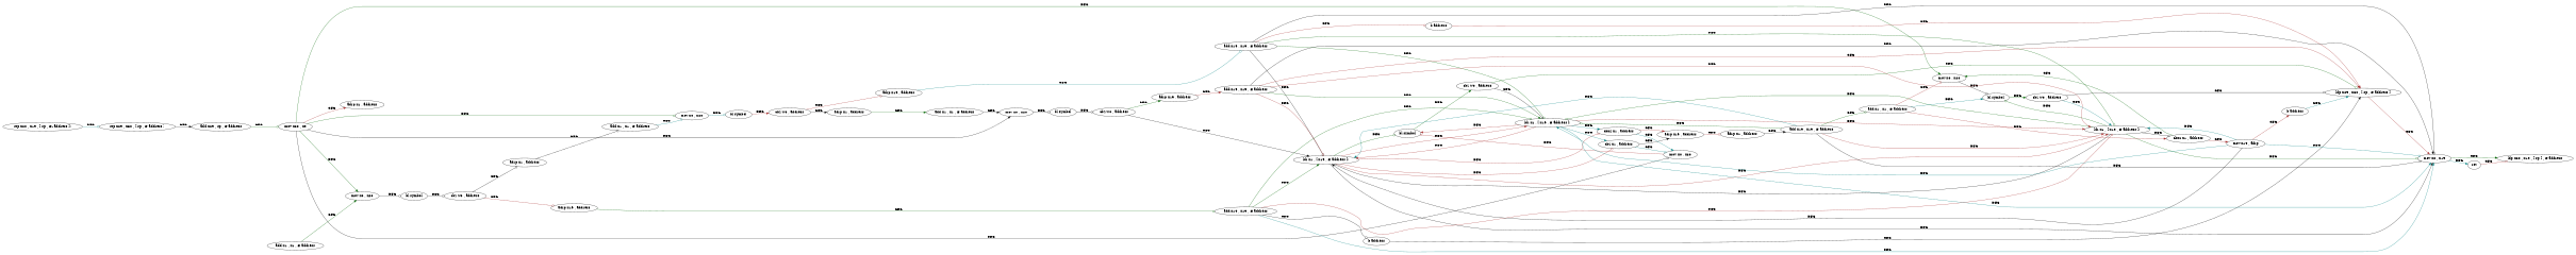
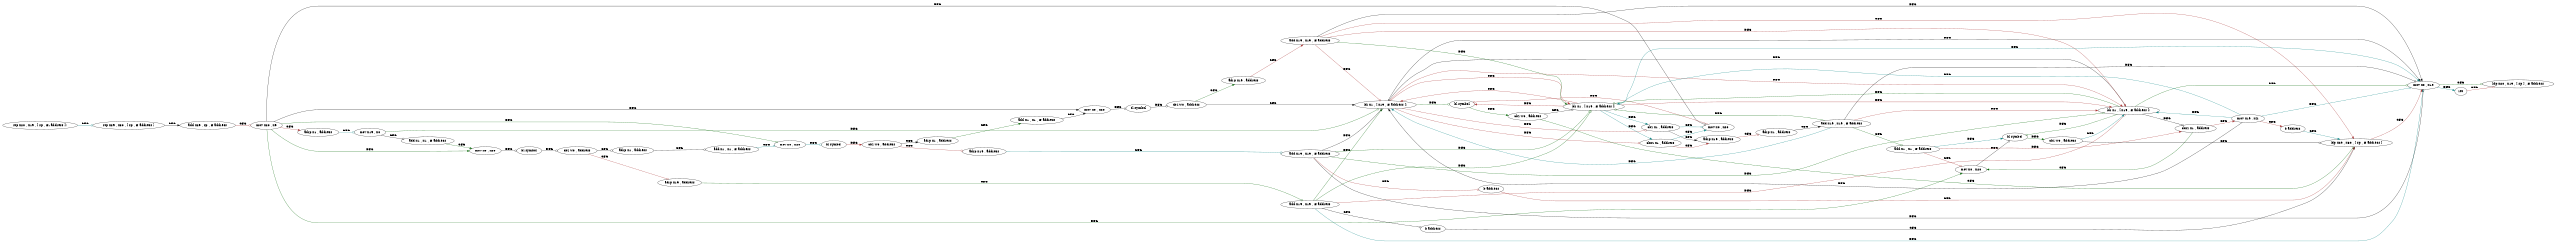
  digraph {
    rankdir=LR
    edge [arrowhead=odot color=black]
    n1 [label="stp x20 , x19 , [ sp , #- address ]!"]
    n2 [label="stp x29 , x30 , [ sp , # address ]"]
    n3 [label="add x29 , sp , # address"]
    n4 [label="mov x20 , x9"]
    n5 [label="adrp x1 , address"]
    n6 [label="mov x0 , x20"]
    n7 [label="mov x0 , x20"]
    n8 [label="mov x0 , x20"]
    n9 [label="mov x0 , x20"]
    n10 [label="mov x0 , x20"]
+   n11 [label="mov x19 , x0"]
    n12 [label="bl symbol"]
    n13 [label="bl symbol"]
    n14 [label="bl symbol"]
    n15 [label="bl symbol"]
    n16 [label="bl symbol"]
    n17 [label="add x1 , x1 , # address"]
    n18 [label="ldr x1 , [ x19 , # address ]!"]
    n19 [label="mov x0 , x19"]
    n20 [label="ldr x1 , [ x19 , # address ]!"]
    n21 [label="ldr x1 , [ x19 , # address ]!"]
    n22 [label="cbz x1 , address"]
    n23 [label="cbnz x1 , address"]
    n24 [label="cbz w0 , address"]
    n25 [label="adrp x19 , address"]
    n26 [label="adrp x1 , address"]
    n27 [label="add x19 , x19 , # address"]
    n28 [label="add x1 , x1 , # address"]
    n29 [label="b address"]
    n30 [label="ldp x29 , x30 , [ sp , # address ]"]
    n31 [label="ldp x20 , x19 , [ sp ] , # address"]
    n32 [label=ret]
    n33 [label="cbnz x1 , address"]
    n34 [label="cbz w0 , address"]
    n35 [label="adrp x19 , address"]
    n36 [label="adrp x1 , address"]
    n37 [label="add x19 , x19 , # address"]
    n38 [label="add x1 , x1 , # address"]
    n39 [label="b address"]
    n40 [label="cbz w0 , address"]
    n41 [label="adrp x19 , address"]
    n42 [label="add x19 , x19 , # address"]
    n43 [label="adrp x19 , address"]
    n44 [label="cbz w0 , address"]
    n45 [label="adrp x1 , address"]
    n46 [label="add x19 , x19 , # address"]
    n47 [label="add x1 , x1 , # address"]
-   n48 [label="mov x19 , adrp"]
+   n48 [label="mov x19 , xzr"]
    n49 [label="cbz w0 , address"]
    n50 [label="b address"]
-   n1 -> n2 [color=teal label=DFG]
+   n1 -> n2 [color=teal label=CFG]
    n2 -> n3 [arrowhead=normal label=CFG]
-   n3 -> n4 [color=darkgreen label=CFG]
+   n3 -> n4 [color=brown label=CFG]
    n4 -> n5 [arrowhead=normal color=brown label=CFG]
    n4 -> n6 [arrowhead=normal color=darkgreen label=DFG]
    n4 -> n7 [color=darkgreen label=DFG]
    n4 -> n8 [arrowhead=normal label=DFG]
    n4 -> n9 [label=DFG]
    n4 -> n10 [arrowhead=normal color=darkgreen label=DFG]
+   n5 -> n11 [color=teal label=CFG]
    n6 -> n12 [label=DFG]
    n7 -> n13 [color=teal label=DFG]
    n8 -> n14 [label=DFG]
    n9 -> n15 [color=brown label=DFG]
    n10 -> n16 [label=DFG]
+   n11 -> n17 [label=CFG]
+   n11 -> n18 [color=darkgreen label=DFG]
    n12 -> n24 [label=DFG]
    n13 -> n34 [arrowhead=normal color=brown label=DFG]
    n14 -> n40 [label=DFG]
    n15 -> n44 [arrowhead=normal color=darkgreen label=DFG]
    n16 -> n49 [arrowhead=normal color=darkgreen label=DFG]
    n17 -> n6 [arrowhead=normal color=darkgreen label=CFG]
    n18 -> n15 [color=darkgreen label=DFG]
    n18 -> n19 [arrowhead=normal label=DFG]
    n18 -> n20 [arrowhead=normal color=brown label=DFG]
    n18 -> n21 [arrowhead=normal color=brown label=DFG]
    n18 -> n22 [color=brown label=DFG]
    n18 -> n23 [color=brown label=DFG]
-   n19 -> n31 [arrowhead=normal color=darkgreen label=CFG]
+   n19 -> n31 [color=darkgreen label=CFG]
    n19 -> n32 [arrowhead=normal color=teal label=DFG]
    n20 -> n15 [arrowhead=normal color=brown label=DFG]
    n20 -> n18 [arrowhead=normal color=brown label=DFG]
    n20 -> n19 [arrowhead=normal color=teal label=DFG]
    n20 -> n21 [arrowhead=normal color=brown label=DFG]
    n20 -> n22 [arrowhead=normal color=teal label=DFG]
    n20 -> n23 [arrowhead=normal color=teal label=DFG]
    n21 -> n16 [color=darkgreen label=DFG]
    n21 -> n18 [label=DFG]
    n21 -> n19 [color=darkgreen label=DFG]
    n21 -> n20 [color=darkgreen label=DFG]
    n21 -> n33 [label=DFG]
    n22 -> n9 [color=teal label=CFG]
    n22 -> n43 [arrowhead=normal label=CFG]
    n23 -> n9 [arrowhead=normal color=teal label=CFG]
    n23 -> n43 [arrowhead=normal color=brown label=CFG]
    n24 -> n25 [color=brown label=CFG]
    n24 -> n26 [label=CFG]
    n25 -> n27 [color=darkgreen label=CFG]
    n26 -> n28 [label=CFG]
    n27 -> n18 [arrowhead=normal color=darkgreen label=DFG]
    n27 -> n19 [arrowhead=normal color=teal label=DFG]
    n27 -> n20 [color=darkgreen label=DFG]
    n27 -> n21 [color=brown label=DFG]
    n27 -> n29 [label=CFG]
    n28 -> n7 [color=teal label=CFG]
    n29 -> n30 [arrowhead=normal label=CFG]
    n30 -> n19 [arrowhead=normal color=brown label=CFG]
    n32 -> n31 [color=brown label=CFG]
    n33 -> n10 [arrowhead=normal color=darkgreen label=CFG]
    n33 -> n48 [arrowhead=normal color=brown label=CFG]
    n34 -> n35 [color=brown label=CFG]
    n34 -> n36 [arrowhead=normal label=CFG]
    n35 -> n37 [color=teal label=CFG]
    n36 -> n38 [arrowhead=normal color=darkgreen label=CFG]
    n37 -> n18 [label=DFG]
    n37 -> n19 [label=DFG]
    n37 -> n20 [color=darkgreen label=DFG]
    n37 -> n21 [color=darkgreen label=DFG]
    n37 -> n39 [color=brown label=CFG]
    n38 -> n8 [arrowhead=normal label=CFG]
    n39 -> n30 [arrowhead=normal color=brown label=CFG]
    n40 -> n18 [arrowhead=normal label=CFG]
    n40 -> n41 [arrowhead=normal color=darkgreen label=CFG]
    n41 -> n42 [arrowhead=normal color=brown label=CFG]
    n42 -> n18 [color=brown label=DFG]
    n42 -> n19 [arrowhead=normal label=DFG]
    n42 -> n20 [arrowhead=normal color=darkgreen label=DFG]
    n42 -> n21 [arrowhead=normal color=brown label=DFG]
    n42 -> n30 [arrowhead=normal color=brown label=CFG]
    n43 -> n45 [color=brown label=CFG]
    n44 -> n20 [label=CFG]
    n44 -> n30 [color=darkgreen label=CFG]
    n45 -> n46 [arrowhead=normal label=CFG]
    n46 -> n18 [arrowhead=normal color=teal label=DFG]
    n46 -> n19 [label=DFG]
    n46 -> n20 [color=darkgreen label=DFG]
    n46 -> n21 [arrowhead=normal color=brown label=DFG]
    n46 -> n47 [color=darkgreen label=CFG]
    n47 -> n10 [color=brown label=CFG]
    n47 -> n16 [arrowhead=normal color=teal label=DFG]
    n47 -> n33 [arrowhead=normal color=brown label=DFG]
    n48 -> n18 [arrowhead=normal label=DFG]
    n48 -> n19 [color=teal label=DFG]
    n48 -> n20 [arrowhead=normal color=teal label=DFG]
    n48 -> n21 [arrowhead=normal color=teal label=DFG]
    n48 -> n50 [arrowhead=normal color=brown label=CFG]
    n49 -> n21 [arrowhead=normal color=teal label=CFG]
    n49 -> n30 [label=CFG]
    n50 -> n30 [arrowhead=normal color=teal label=CFG]
  }
